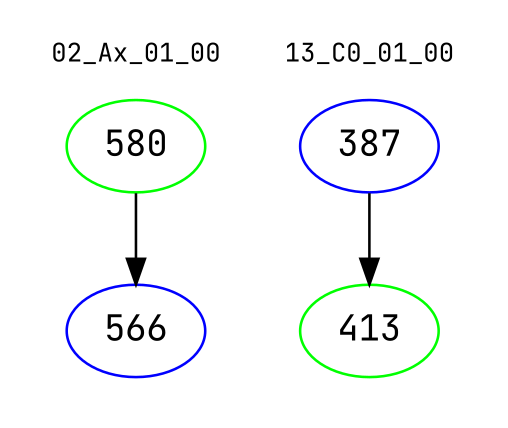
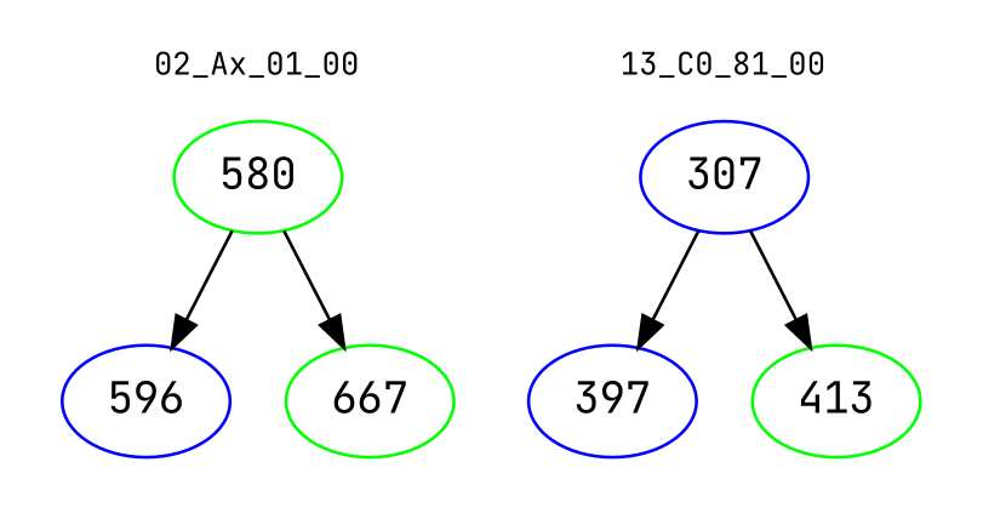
  digraph {
    fontname="JetBrains Mono"
    node [color=green fontname="JetBrains Mono"]
    edge [color=black fontname="JetBrains Mono"]
    n1 [label=580]
-   n2 [color=blue label=566]
-   n4 [color=blue label=387]
+   n2 [color=blue label=596]
+   n3 [label=667]
+   n4 [color=blue label=307]
+   n5 [color=blue label=397]
    n6 [label=413]
    subgraph cluster_1 {
      color=white
      fontsize=10
      label="02_Ax_01_00"
      n1
      n2
+     n3
    }
    subgraph cluster_2 {
      color=white
      fontsize=10
-     label="13_C0_01_00"
+     label="13_C0_81_00"
      n4
+     n5
      n6
    }
    n1 -> n2
+   n1 -> n3
+   n4 -> n5
    n4 -> n6
  }
